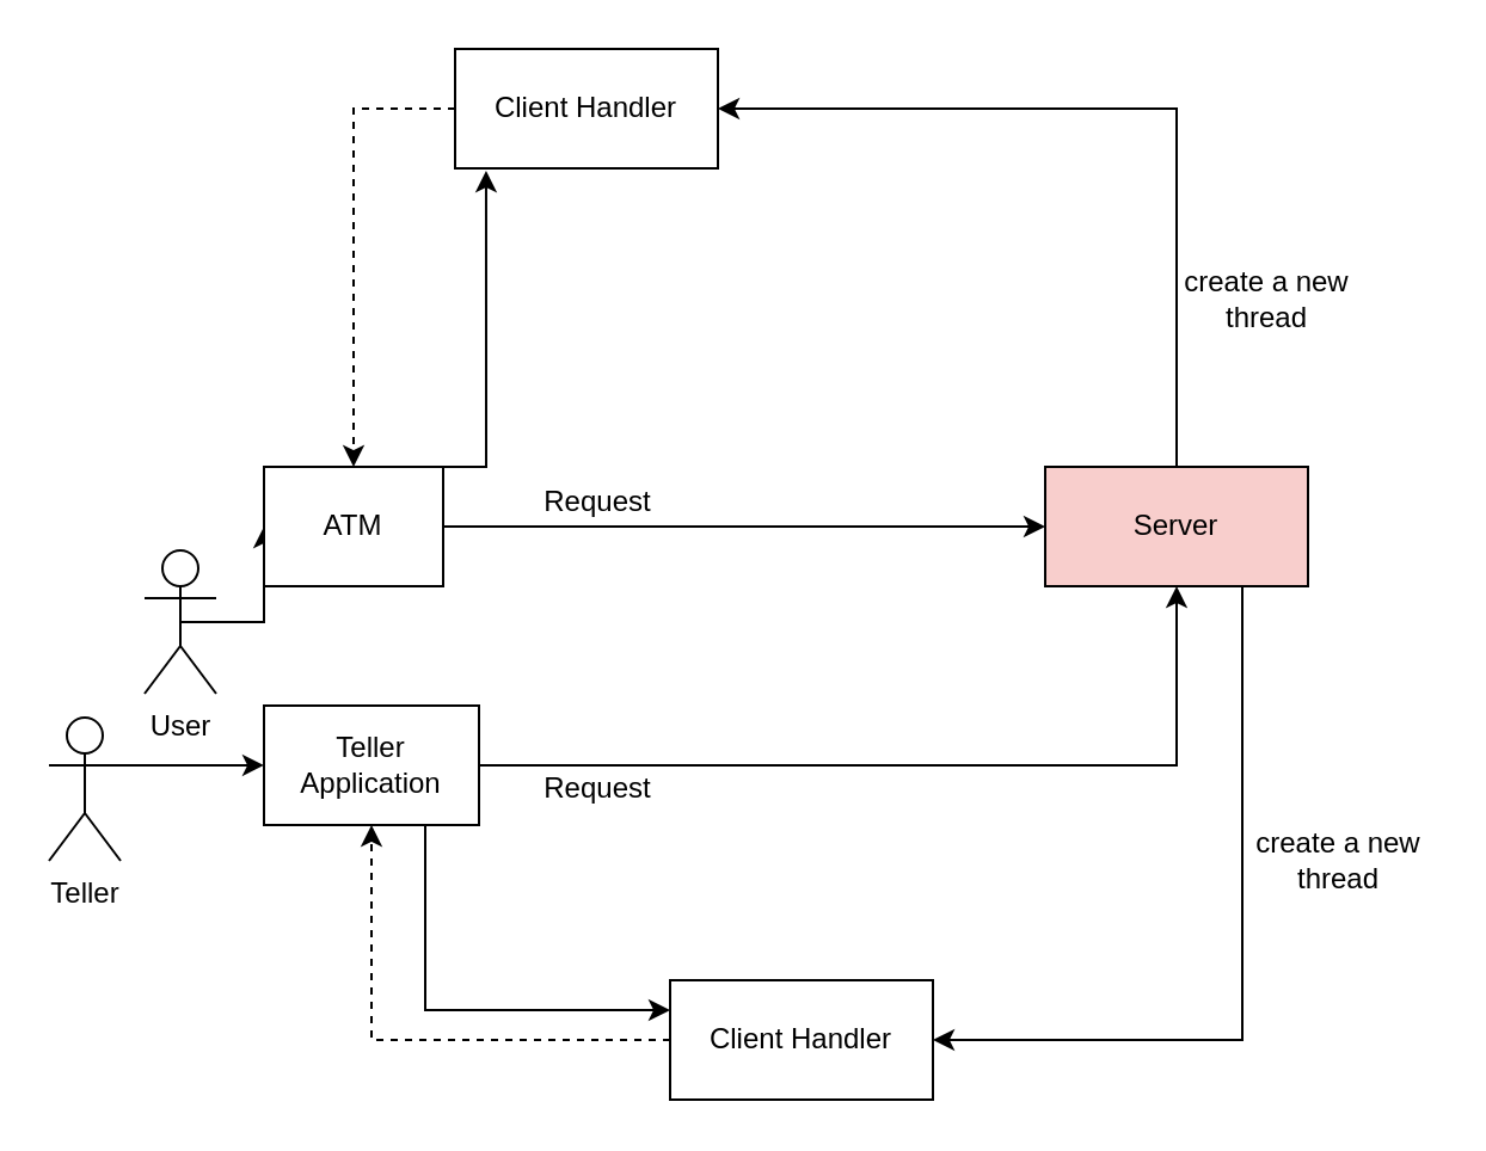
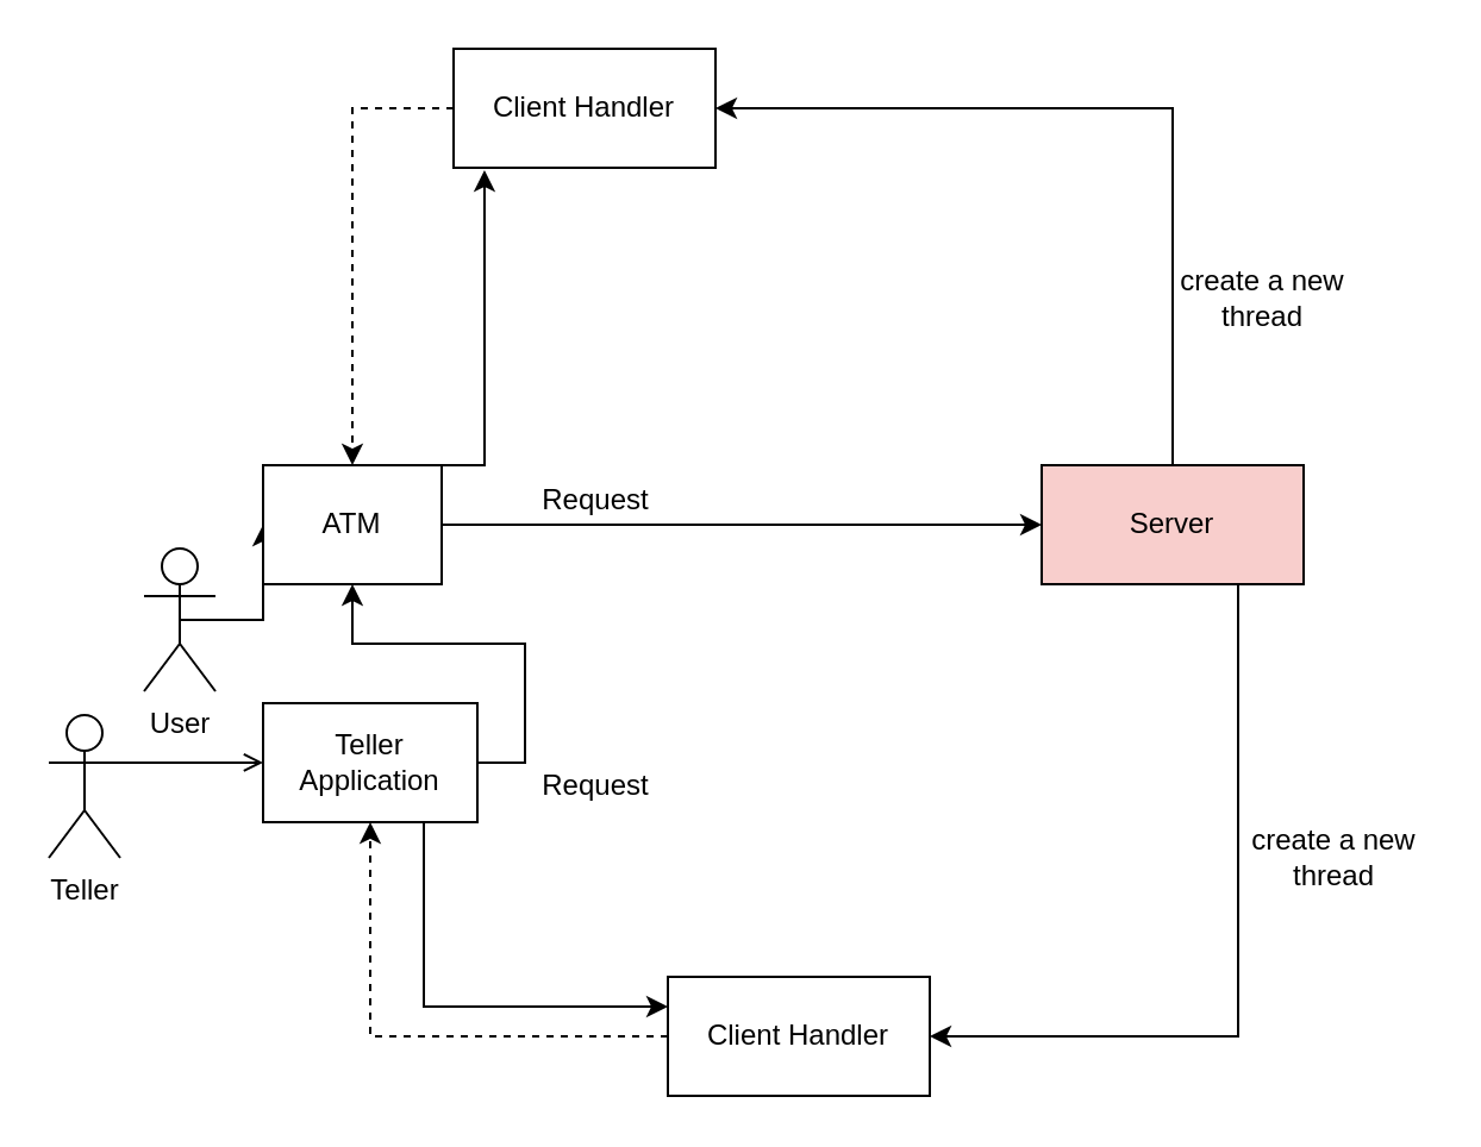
  <mxCell id="0" />
  <mxCell id="1" parent="0" />
  <mxCell id="2" style="edgeStyle=orthogonalEdgeStyle;rounded=0;orthogonalLoop=1;jettySize=auto;html=1;exitX=0.5;exitY=0.5;exitDx=0;exitDy=0;exitPerimeter=0;entryX=0;entryY=0.5;entryDx=0;entryDy=0;" edge="1" parent="1" source="3" target="8"><mxGeometry relative="1" as="geometry" /></mxCell>
  <mxCell id="3" value="User" style="shape=umlActor;verticalLabelPosition=bottom;verticalAlign=top;html=1;outlineConnect=0;" vertex="1" parent="1"><mxGeometry x="60" y="230" width="30" height="60" as="geometry" /></mxCell>
- <mxCell id="4" style="edgeStyle=orthogonalEdgeStyle;rounded=0;orthogonalLoop=1;jettySize=auto;html=1;exitX=1;exitY=0.333;exitDx=0;exitDy=0;exitPerimeter=0;" edge="1" parent="1" source="5" target="11"><mxGeometry relative="1" as="geometry" /></mxCell>
+ <mxCell id="4" style="edgeStyle=orthogonalEdgeStyle;rounded=0;orthogonalLoop=1;jettySize=auto;html=1;exitX=1;exitY=0.333;exitDx=0;exitDy=0;exitPerimeter=0;endArrow=open;" edge="1" parent="1" source="5" target="11"><mxGeometry relative="1" as="geometry" /></mxCell>
  <mxCell id="5" value="Teller" style="shape=umlActor;verticalLabelPosition=bottom;verticalAlign=top;html=1;outlineConnect=0;" vertex="1" parent="1"><mxGeometry x="20" y="300" width="30" height="60" as="geometry" /></mxCell>
  <mxCell id="6" style="rounded=0;orthogonalLoop=1;jettySize=auto;html=1;exitX=1;exitY=0.5;exitDx=0;exitDy=0;entryX=0;entryY=0.5;entryDx=0;entryDy=0;" edge="1" parent="1" source="8" target="14"><mxGeometry relative="1" as="geometry" /></mxCell>
  <mxCell id="7" style="edgeStyle=orthogonalEdgeStyle;rounded=0;orthogonalLoop=1;jettySize=auto;html=1;exitX=0.75;exitY=0;exitDx=0;exitDy=0;entryX=0.118;entryY=1.02;entryDx=0;entryDy=0;entryPerimeter=0;" edge="1" parent="1" source="8" target="18"><mxGeometry relative="1" as="geometry"><Array as="points"><mxPoint x="203" y="195" /></Array></mxGeometry></mxCell>
  <mxCell id="8" value="ATM" style="html=1;whiteSpace=wrap;" vertex="1" parent="1"><mxGeometry x="110" y="195" width="75" height="50" as="geometry" /></mxCell>
- <mxCell id="9" style="edgeStyle=orthogonalEdgeStyle;rounded=0;orthogonalLoop=1;jettySize=auto;html=1;exitX=1;exitY=0.5;exitDx=0;exitDy=0;entryX=0.5;entryY=1;entryDx=0;entryDy=0;" edge="1" parent="1" source="11" target="14"><mxGeometry relative="1" as="geometry" /></mxCell>
+ <mxCell id="9" style="edgeStyle=orthogonalEdgeStyle;rounded=0;orthogonalLoop=1;jettySize=auto;html=1;exitX=1;exitY=0.5;exitDx=0;exitDy=0;" edge="1" parent="1" source="11" target="8"><mxGeometry relative="1" as="geometry" /></mxCell>
  <mxCell id="10" style="edgeStyle=orthogonalEdgeStyle;rounded=0;orthogonalLoop=1;jettySize=auto;html=1;exitX=0.75;exitY=1;exitDx=0;exitDy=0;entryX=0;entryY=0.25;entryDx=0;entryDy=0;" edge="1" parent="1" source="11" target="20"><mxGeometry relative="1" as="geometry" /></mxCell>
  <mxCell id="11" value="Teller Application" style="html=1;whiteSpace=wrap;" vertex="1" parent="1"><mxGeometry x="110" y="295" width="90" height="50" as="geometry" /></mxCell>
  <mxCell id="12" style="edgeStyle=orthogonalEdgeStyle;rounded=0;orthogonalLoop=1;jettySize=auto;html=1;exitX=0.5;exitY=0;exitDx=0;exitDy=0;entryX=1;entryY=0.5;entryDx=0;entryDy=0;" edge="1" parent="1" source="14" target="18"><mxGeometry relative="1" as="geometry"><mxPoint x="310" y="40" as="targetPoint" /></mxGeometry></mxCell>
  <mxCell id="13" style="edgeStyle=orthogonalEdgeStyle;rounded=0;orthogonalLoop=1;jettySize=auto;html=1;exitX=0.75;exitY=1;exitDx=0;exitDy=0;entryX=1;entryY=0.5;entryDx=0;entryDy=0;" edge="1" parent="1" source="14" target="20"><mxGeometry relative="1" as="geometry" /></mxCell>
  <mxCell id="14" value="Server" style="html=1;whiteSpace=wrap;fillColor=#f8cecc;" vertex="1" parent="1"><mxGeometry x="437" y="195" width="110" height="50" as="geometry" /></mxCell>
  <mxCell id="15" value="Request" style="text;strokeColor=none;align=center;fillColor=none;html=1;verticalAlign=middle;whiteSpace=wrap;rounded=0;" vertex="1" parent="1"><mxGeometry x="220" y="195" width="60" height="30" as="geometry" /></mxCell>
  <mxCell id="16" value="Request" style="text;strokeColor=none;align=center;fillColor=none;html=1;verticalAlign=middle;whiteSpace=wrap;rounded=0;" vertex="1" parent="1"><mxGeometry x="220" y="315" width="60" height="30" as="geometry" /></mxCell>
  <mxCell id="17" style="edgeStyle=orthogonalEdgeStyle;rounded=0;orthogonalLoop=1;jettySize=auto;html=1;exitX=0;exitY=0.5;exitDx=0;exitDy=0;entryX=0.5;entryY=0;entryDx=0;entryDy=0;dashed=1;" edge="1" parent="1" source="18" target="8"><mxGeometry relative="1" as="geometry" /></mxCell>
  <mxCell id="18" value="Client Handler" style="html=1;whiteSpace=wrap;" vertex="1" parent="1"><mxGeometry x="190" y="20" width="110" height="50" as="geometry" /></mxCell>
  <mxCell id="19" style="edgeStyle=orthogonalEdgeStyle;rounded=0;orthogonalLoop=1;jettySize=auto;html=1;exitX=0;exitY=0.5;exitDx=0;exitDy=0;entryX=0.5;entryY=1;entryDx=0;entryDy=0;dashed=1;" edge="1" parent="1" source="20" target="11"><mxGeometry relative="1" as="geometry" /></mxCell>
  <mxCell id="20" value="Client Handler" style="html=1;whiteSpace=wrap;" vertex="1" parent="1"><mxGeometry x="280" y="410" width="110" height="50" as="geometry" /></mxCell>
  <mxCell id="21" value="create a new thread" style="text;html=1;align=center;verticalAlign=middle;whiteSpace=wrap;rounded=0;" vertex="1" parent="1"><mxGeometry x="490" y="110" width="80" height="30" as="geometry" /></mxCell>
  <mxCell id="22" value="create a new thread" style="text;html=1;align=center;verticalAlign=middle;whiteSpace=wrap;rounded=0;" vertex="1" parent="1"><mxGeometry x="520" y="345" width="80" height="30" as="geometry" /></mxCell>
